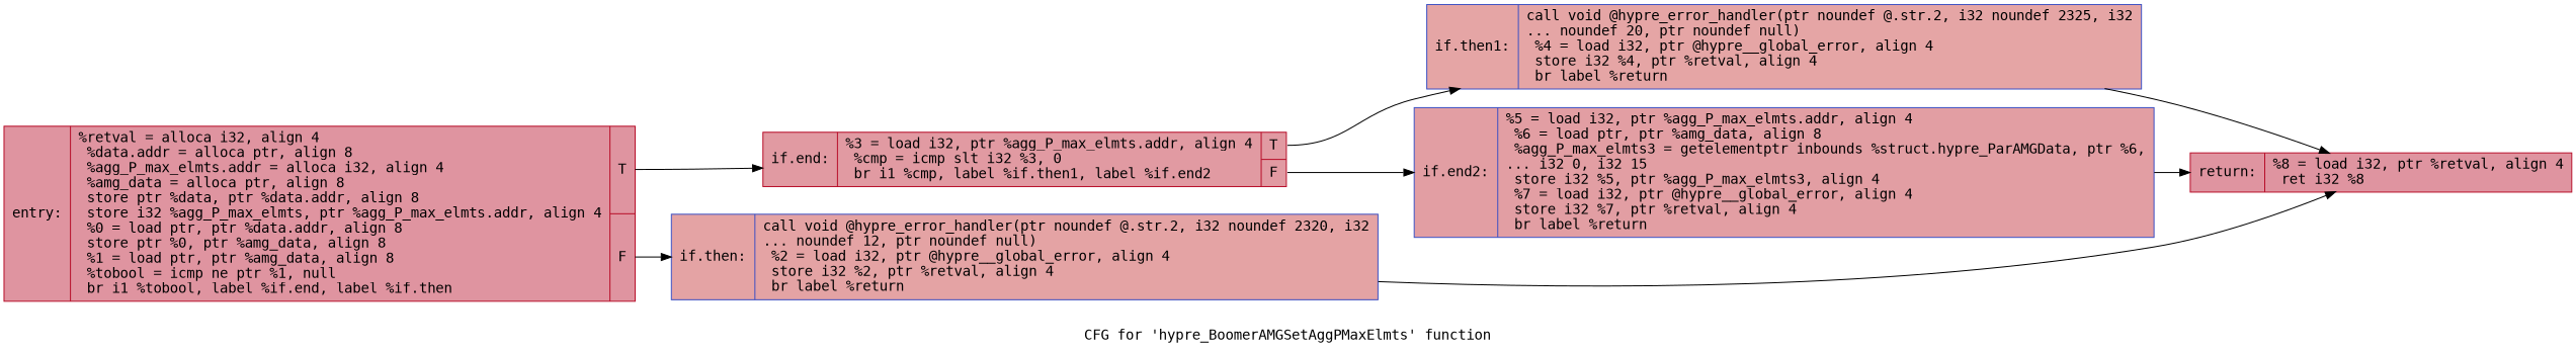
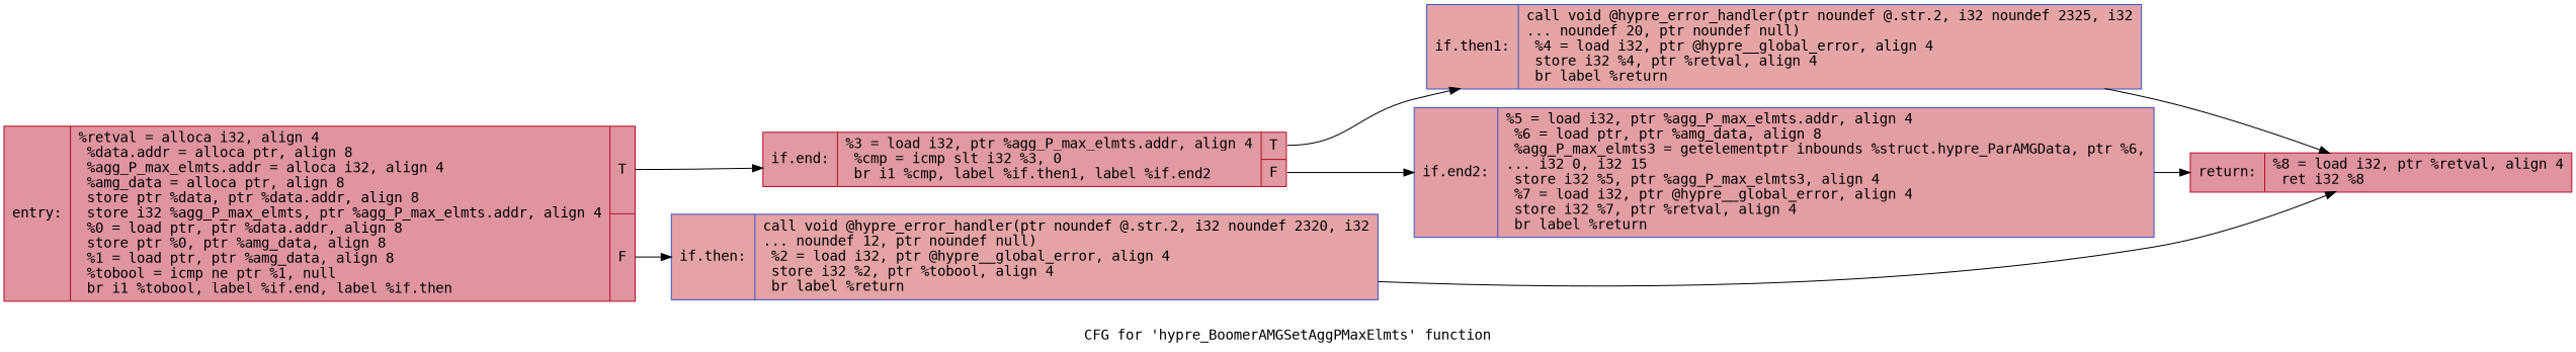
  digraph {
    label="CFG for 'hypre_BoomerAMGSetAggPMaxElmts' function"
    rankdir=LR
    fontname="DejaVu Sans Mono"
    node [color="#b70d28ff" fillcolor="#b70d2870" fontname="DejaVu Sans Mono" shape=record style=filled]
    edge [fontname="DejaVu Sans Mono"]
    n1 [label="{entry:\l|  %retval = alloca i32, align 4\l  %data.addr = alloca ptr, align 8\l  %agg_P_max_elmts.addr = alloca i32, align 4\l  %amg_data = alloca ptr, align 8\l  store ptr %data, ptr %data.addr, align 8\l  store i32 %agg_P_max_elmts, ptr %agg_P_max_elmts.addr, align 4\l  %0 = load ptr, ptr %data.addr, align 8\l  store ptr %0, ptr %amg_data, align 8\l  %1 = load ptr, ptr %amg_data, align 8\l  %tobool = icmp ne ptr %1, null\l  br i1 %tobool, label %if.end, label %if.then\l|{<s0>T|<s1>F}}"]
    n2 [fillcolor="#bb1b2c70" label="{if.end:\l|  %3 = load i32, ptr %agg_P_max_elmts.addr, align 4\l  %cmp = icmp slt i32 %3, 0\l  br i1 %cmp, label %if.then1, label %if.end2\l|{<s0>T|<s1>F}}"]
-   n3 [color="#3d50c3ff" fillcolor="#c32e3170" label="{if.then:\l|  call void @hypre_error_handler(ptr noundef @.str.2, i32 noundef 2320, i32\l... noundef 12, ptr noundef null)\l  %2 = load i32, ptr @hypre__global_error, align 4\l  store i32 %2, ptr %retval, align 4\l  br label %return\l}"]
+   n3 [color="#3d50c3ff" fillcolor="#c32e3170" label="{if.then:\l|  call void @hypre_error_handler(ptr noundef @.str.2, i32 noundef 2320, i32\l... noundef 12, ptr noundef null)\l  %2 = load i32, ptr @hypre__global_error, align 4\l  store i32 %2, ptr %tobool, align 4\l  br label %return\l}"]
    n4 [color="#3d50c3ff" fillcolor="#c5333470" label="{if.then1:\l|  call void @hypre_error_handler(ptr noundef @.str.2, i32 noundef 2325, i32\l... noundef 20, ptr noundef null)\l  %4 = load i32, ptr @hypre__global_error, align 4\l  store i32 %4, ptr %retval, align 4\l  br label %return\l}"]
    n5 [color="#3d50c3ff" fillcolor="#be242e70" label="{if.end2:\l|  %5 = load i32, ptr %agg_P_max_elmts.addr, align 4\l  %6 = load ptr, ptr %amg_data, align 8\l  %agg_P_max_elmts3 = getelementptr inbounds %struct.hypre_ParAMGData, ptr %6,\l... i32 0, i32 15\l  store i32 %5, ptr %agg_P_max_elmts3, align 4\l  %7 = load i32, ptr @hypre__global_error, align 4\l  store i32 %7, ptr %retval, align 4\l  br label %return\l}"]
    n6 [label="{return:\l|  %8 = load i32, ptr %retval, align 4\l  ret i32 %8\l}"]
    n1 -> n2 [tailport=s0]
    n1 -> n3 [tailport=s1]
    n2 -> n4 [tailport=s0]
    n2 -> n5 [tailport=s1]
    n3 -> n6
    n4 -> n6
    n5 -> n6
  }
